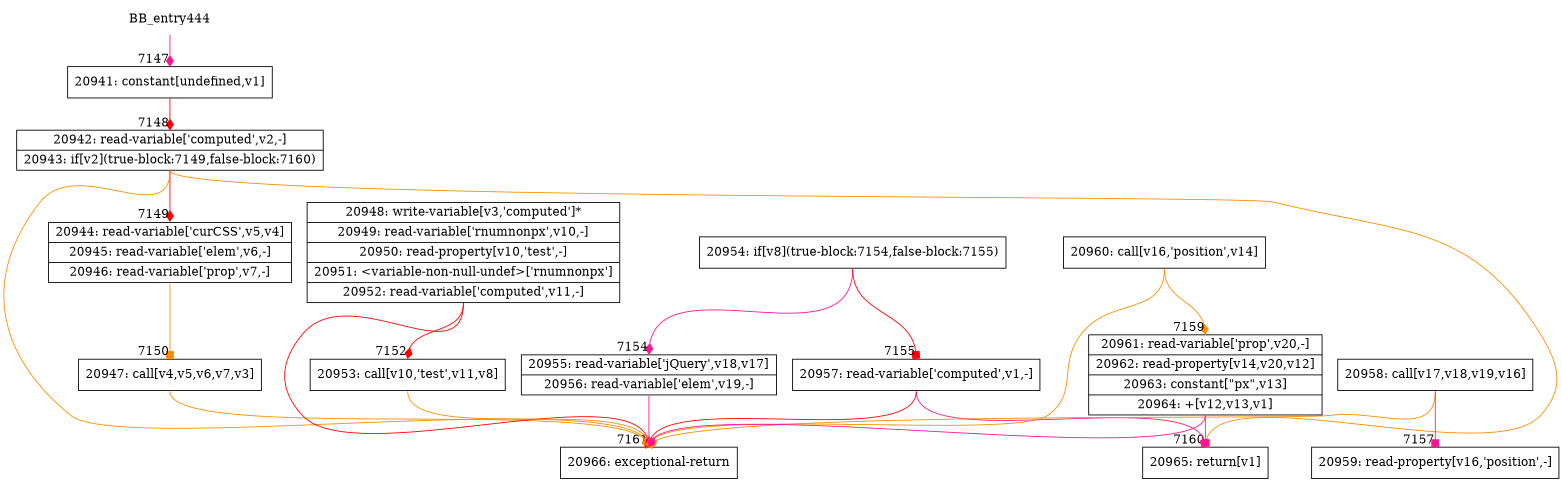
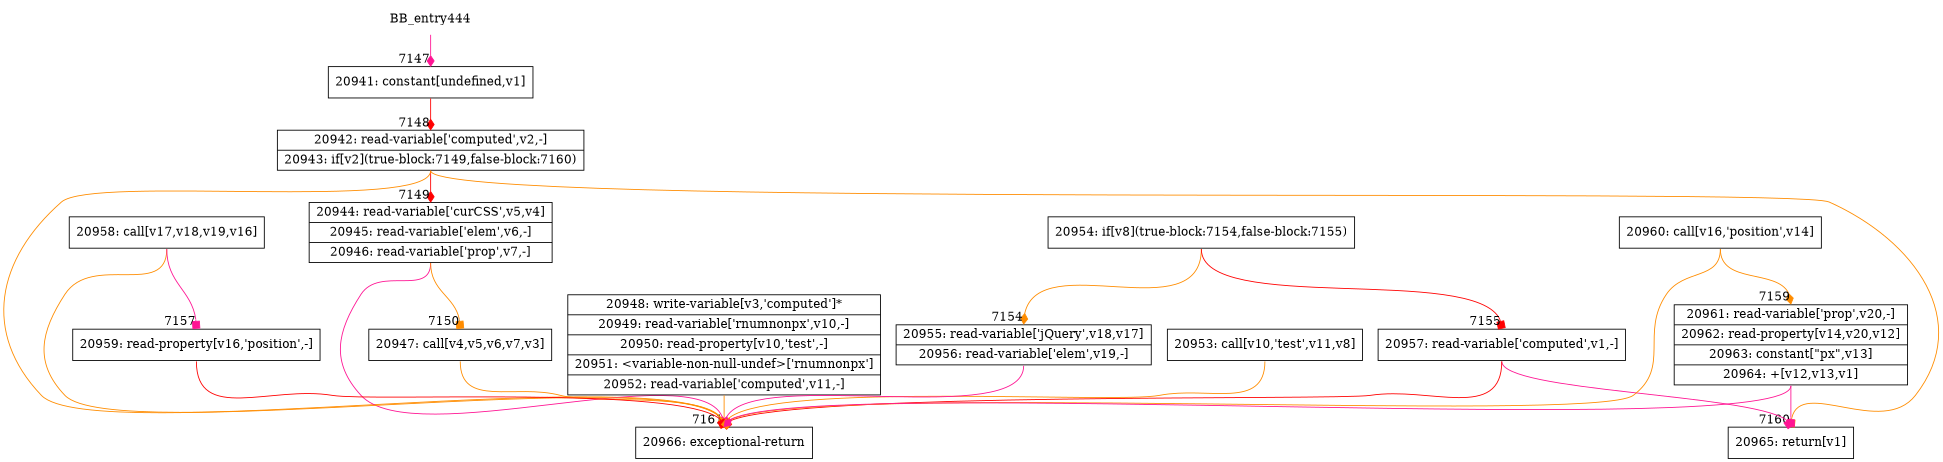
  digraph {
    rankdir=TD
    node [shape=record]
    edge [arrowhead=box color=darkorange headport=n tailport=s]
    n1 [label=BB_entry444 shape=none]
    n2 [label="{20941: constant[undefined,v1]}"]
    n3 [label="{20942: read-variable['computed',v2,-]|20943: if[v2](true-block:7149,false-block:7160)}"]
    n4 [label="{20944: read-variable['curCSS',v5,v4]|20945: read-variable['elem',v6,-]|20946: read-variable['prop',v7,-]}"]
    n5 [label="{20965: return[v1]}"]
    n6 [label="{20966: exceptional-return}"]
    n7 [label="{20947: call[v4,v5,v6,v7,v3]}"]
    n8 [label="{20948: write-variable[v3,'computed']*|20949: read-variable['rnumnonpx',v10,-]|20950: read-property[v10,'test',-]|20951: \<variable-non-null-undef\>['rnumnonpx']|20952: read-variable['computed',v11,-]}"]
    n9 [label="{20953: call[v10,'test',v11,v8]}"]
    n10 [label="{20954: if[v8](true-block:7154,false-block:7155)}"]
    n11 [label="{20955: read-variable['jQuery',v18,v17]|20956: read-variable['elem',v19,-]}"]
    n12 [label="{20957: read-variable['computed',v1,-]}"]
    n13 [label="{20958: call[v17,v18,v19,v16]}"]
    n14 [label="{20959: read-property[v16,'position',-]}"]
    n15 [label="{20960: call[v16,'position',v14]}"]
    n16 [label="{20961: read-variable['prop',v20,-]|20962: read-property[v14,v20,v12]|20963: constant[\"px\",v13]|20964: +[v12,v13,v1]}"]
    n1 -> n2 [arrowhead=diamond color=deeppink headlabel="    7147"]
    n2 -> n3 [arrowhead=diamond color=red headlabel="      7148"]
    n3 -> n4 [arrowhead=diamond color=red headlabel="      7149"]
    n3 -> n5 [headlabel="      7160"]
    n3 -> n6 [headlabel="      7161"]
+   n4 -> n6 [arrowhead=diamond color=deeppink]
    n4 -> n7 [headlabel="      7150"]
    n7 -> n6
-   n8 -> n6 [color=red]
-   n8 -> n9 [arrowhead=diamond color=red headlabel="      7152"]
+   n8 -> n6
    n9 -> n6 [arrowhead=diamond]
-   n10 -> n11 [arrowhead=diamond color=deeppink headlabel="      7154"]
+   n10 -> n11 [arrowhead=diamond headlabel="      7154"]
    n10 -> n12 [color=red headlabel="      7155"]
    n11 -> n6 [arrowhead=diamond color=deeppink]
    n12 -> n5 [color=deeppink]
    n12 -> n6 [color=red]
    n13 -> n6 [arrowhead=diamond]
    n13 -> n14 [color=deeppink headlabel="      7157"]
+   n14 -> n6 [color=red]
    n15 -> n6
    n15 -> n16 [arrowhead=diamond headlabel="      7159"]
    n16 -> n5 [color=deeppink]
    n16 -> n6 [arrowhead=diamond color=deeppink]
  }
